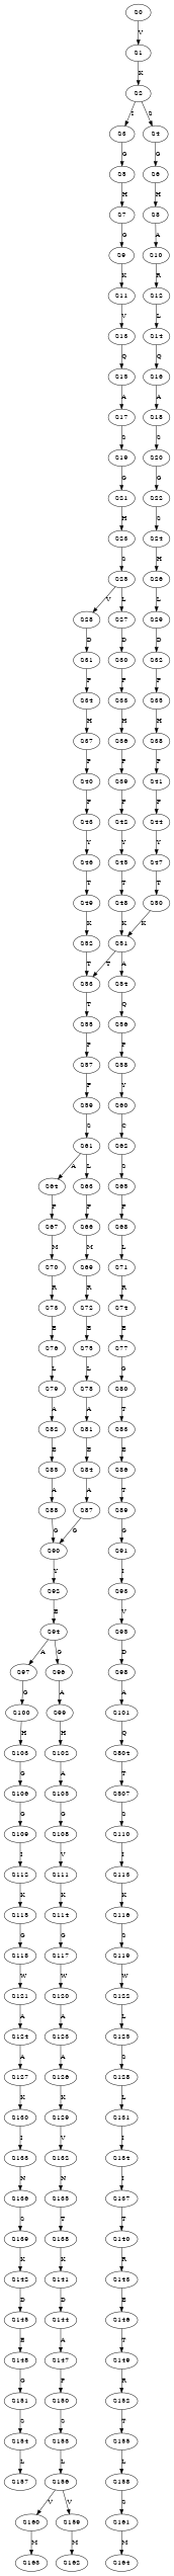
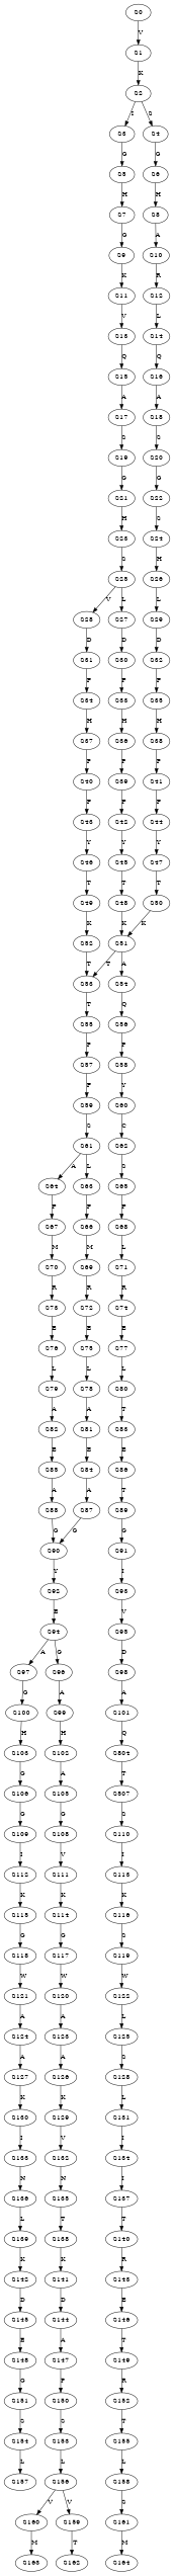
  strict digraph {
    S0
    S1
    S2
    S3
    S4
    S5
    S6
    S7
    S8
    S9
    S10
    S11
    S12
    S13
    S14
    S15
    S16
    S17
    S18
    S19
    S20
    S21
    S22
    S23
    S24
    S25
    S26
    S27
    S28
    S29
    S30
    S31
    S32
    S33
    S34
    S35
    S36
    S37
    S38
    S39
    S40
    S41
    S42
    S43
    S44
    S45
    S46
    S47
    S48
    S49
    S50
    S51
    S52
    S53
    S54
    S55
    S56
    S57
    S58
    S59
    S60
    S61
    S62
    S63
    S64
    S65
    S66
    S67
    S68
    S69
    S70
    S71
    S72
    S73
    S74
    S75
    S76
    S77
    S78
    S79
    S80
    S81
    S82
    S83
    S84
    S85
    S86
    S87
    S88
    S89
    S90
    S91
    S92
    S93
    S94
    S95
    S96
    S97
    S98
    S99
    S100
    S101
    S102
    S103
    n105 [label=S804]
    S105
    S106
    n108 [label=S507]
    S108
    S109
    S110
    S111
    S112
    S113
    S114
    S115
    S116
    S117
    S118
    S119
    S120
    S121
    S122
    S123
    S124
    S125
    S126
    S127
    S128
    S129
    S130
    S131
    S132
    S133
    S134
    S135
    S136
    S137
    S138
    S139
    S140
    S141
    S142
    S143
    S144
    S145
    S146
    S147
    S148
    S149
    S150
    S151
    S152
    S153
    S154
    S155
    S156
    S157
    S158
    S159
    S160
    S161
    S162
    S163
    S164
    S0 -> S1 [label=V]
    S1 -> S2 [label=K]
    S2 -> S3 [label=I]
    S2 -> S4 [label=S]
    S3 -> S5 [label=G]
    S4 -> S6 [label=G]
    S5 -> S7 [label=H]
    S6 -> S8 [label=H]
    S7 -> S9 [label=G]
    S8 -> S10 [label=A]
    S9 -> S11 [label=K]
    S10 -> S12 [label=R]
    S11 -> S13 [label=V]
    S12 -> S14 [label=L]
    S13 -> S15 [label=Q]
    S14 -> S16 [label=Q]
    S15 -> S17 [label=A]
    S16 -> S18 [label=A]
    S17 -> S19 [label=S]
    S18 -> S20 [label=S]
    S19 -> S21 [label=G]
    S20 -> S22 [label=G]
    S21 -> S23 [label=H]
    S22 -> S24 [label=S]
    S23 -> S25 [label=S]
    S24 -> S26 [label=H]
    S25 -> S27 [label=L]
    S25 -> S28 [label=V]
    S26 -> S29 [label=L]
    S27 -> S30 [label=D]
    S28 -> S31 [label=D]
    S29 -> S32 [label=D]
    S30 -> S33 [label=F]
    S31 -> S34 [label=F]
    S32 -> S35 [label=F]
    S33 -> S36 [label=H]
    S34 -> S37 [label=H]
    S35 -> S38 [label=H]
    S36 -> S39 [label=P]
    S37 -> S40 [label=P]
    S38 -> S41 [label=P]
    S39 -> S42 [label=F]
    S40 -> S43 [label=F]
    S41 -> S44 [label=F]
    S42 -> S45 [label=Y]
    S43 -> S46 [label=Y]
    S44 -> S47 [label=Y]
    S45 -> S48 [label=T]
    S46 -> S49 [label=T]
    S47 -> S50 [label=T]
    S48 -> S51 [label=K]
    S49 -> S52 [label=K]
    S50 -> S51 [label=K]
    S51 -> S53 [label=T]
    S51 -> S54 [label=A]
    S52 -> S53 [label=T]
    S53 -> S55 [label=T]
    S54 -> S56 [label=Q]
    S55 -> S57 [label=P]
    S56 -> S58 [label=P]
    S57 -> S59 [label=F]
    S58 -> S60 [label=Y]
    S59 -> S61 [label=S]
    S60 -> S62 [label=C]
    S61 -> S63 [label=L]
    S61 -> S64 [label=A]
    S62 -> S65 [label=S]
    S63 -> S66 [label=F]
    S64 -> S67 [label=F]
    S65 -> S68 [label=F]
    S66 -> S69 [label=M]
    S67 -> S70 [label=M]
    S68 -> S71 [label=L]
    S69 -> S72 [label=R]
    S70 -> S73 [label=R]
    S71 -> S74 [label=R]
    S72 -> S75 [label=E]
    S73 -> S76 [label=E]
    S74 -> S77 [label=E]
    S75 -> S78 [label=L]
    S76 -> S79 [label=L]
-   S77 -> S80 [label=G]
+   S77 -> S80 [label=L]
    S78 -> S81 [label=A]
    S79 -> S82 [label=A]
    S80 -> S83 [label=T]
    S81 -> S84 [label=E]
    S82 -> S85 [label=E]
    S83 -> S86 [label=E]
    S84 -> S87 [label=A]
    S85 -> S88 [label=A]
    S86 -> S89 [label=T]
    S87 -> S90 [label=G]
    S88 -> S90 [label=G]
    S89 -> S91 [label=G]
    S90 -> S92 [label=Y]
    S91 -> S93 [label=I]
    S92 -> S94 [label=E]
    S93 -> S95 [label=V]
    S94 -> S96 [label=G]
    S94 -> S97 [label=A]
    S95 -> S98 [label=D]
    S96 -> S99 [label=A]
    S97 -> S100 [label=G]
    S98 -> S101 [label=A]
    S99 -> S102 [label=H]
    S100 -> S103 [label=H]
    S101 -> n105 [label=Q]
    S102 -> S105 [label=A]
    S103 -> S106 [label=G]
    n105 -> n108 [label=T]
    S105 -> S108 [label=G]
    S106 -> S109 [label=G]
    n108 -> S110 [label=S]
    S108 -> S111 [label=V]
    S109 -> S112 [label=I]
    S110 -> S113 [label=I]
    S111 -> S114 [label=K]
    S112 -> S115 [label=K]
    S113 -> S116 [label=K]
    S114 -> S117 [label=G]
    S115 -> S118 [label=G]
    S116 -> S119 [label=S]
    S117 -> S120 [label=W]
    S118 -> S121 [label=W]
    S119 -> S122 [label=W]
    S120 -> S123 [label=A]
    S121 -> S124 [label=A]
    S122 -> S125 [label=L]
    S123 -> S126 [label=A]
    S124 -> S127 [label=A]
    S125 -> S128 [label=S]
    S126 -> S129 [label=K]
    S127 -> S130 [label=K]
    S128 -> S131 [label=L]
    S129 -> S132 [label=V]
    S130 -> S133 [label=I]
    S131 -> S134 [label=I]
    S132 -> S135 [label=N]
    S133 -> S136 [label=N]
    S134 -> S137 [label=I]
    S135 -> S138 [label=T]
-   S136 -> S139 [label=S]
+   S136 -> S139 [label=L]
    S137 -> S140 [label=T]
    S138 -> S141 [label=K]
    S139 -> S142 [label=K]
    S140 -> S143 [label=R]
    S141 -> S144 [label=D]
    S142 -> S145 [label=D]
    S143 -> S146 [label=E]
    S144 -> S147 [label=A]
    S145 -> S148 [label=E]
    S146 -> S149 [label=T]
    S147 -> S150 [label=P]
    S148 -> S151 [label=G]
    S149 -> S152 [label=R]
    S150 -> S153 [label=S]
    S151 -> S154 [label=S]
    S152 -> S155 [label=T]
    S153 -> S156 [label=L]
    S154 -> S157 [label=L]
    S155 -> S158 [label=L]
    S156 -> S159 [label=V]
    S156 -> S160 [label=V]
    S158 -> S161 [label=S]
-   S159 -> S162 [label=M]
+   S159 -> S162 [label=T]
    S160 -> S163 [label=M]
    S161 -> S164 [label=M]
  }
